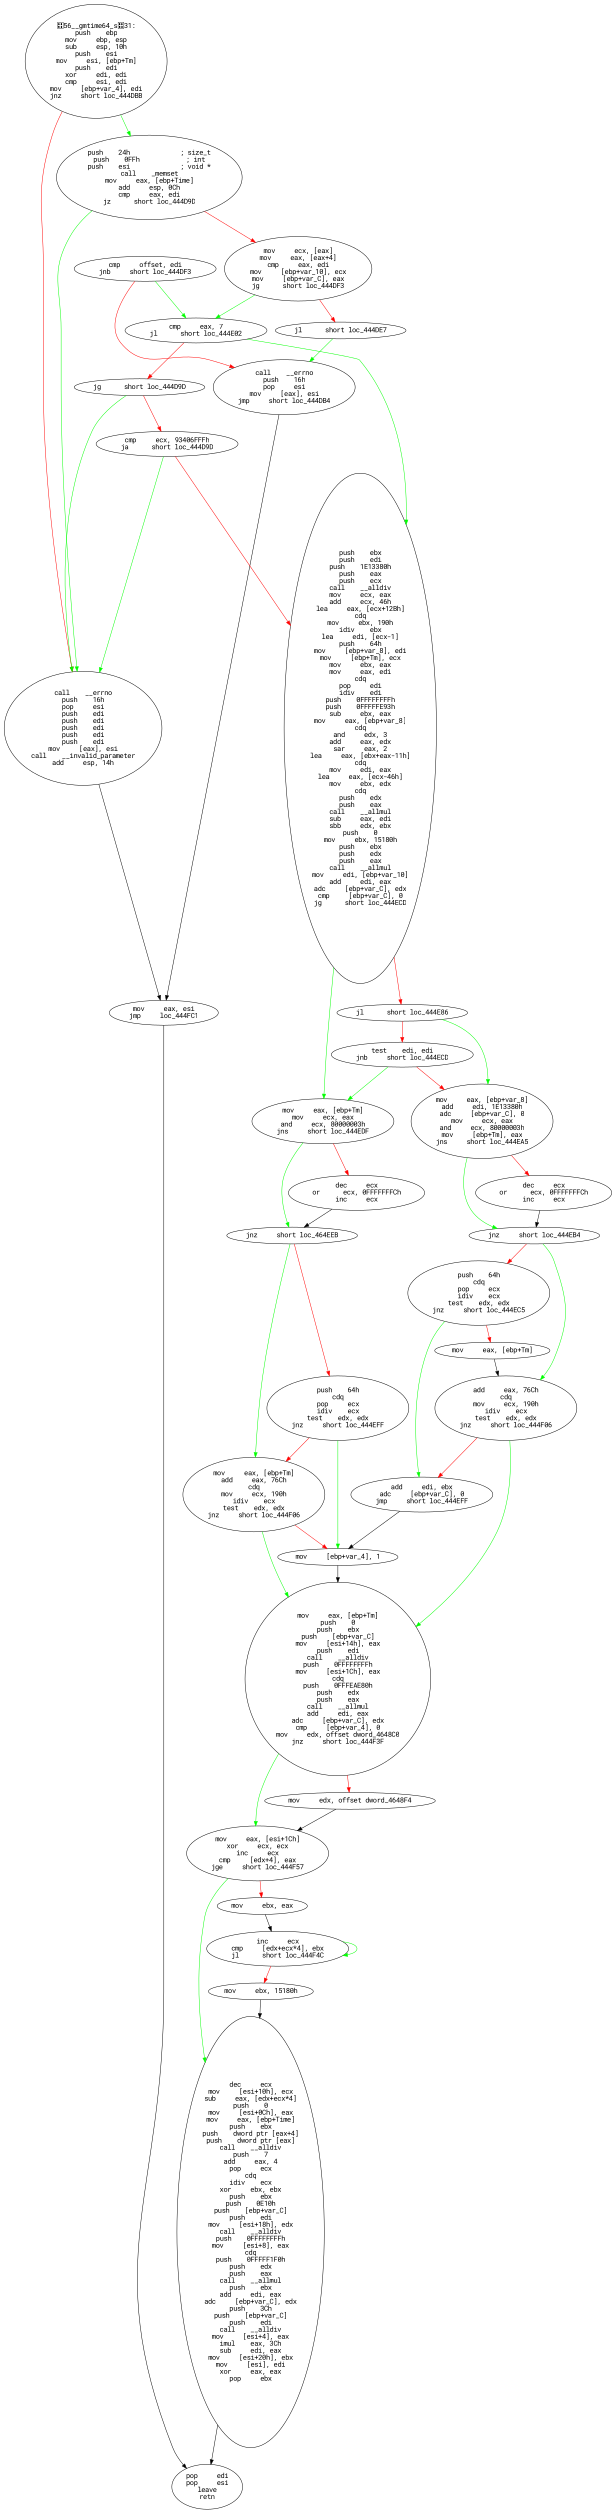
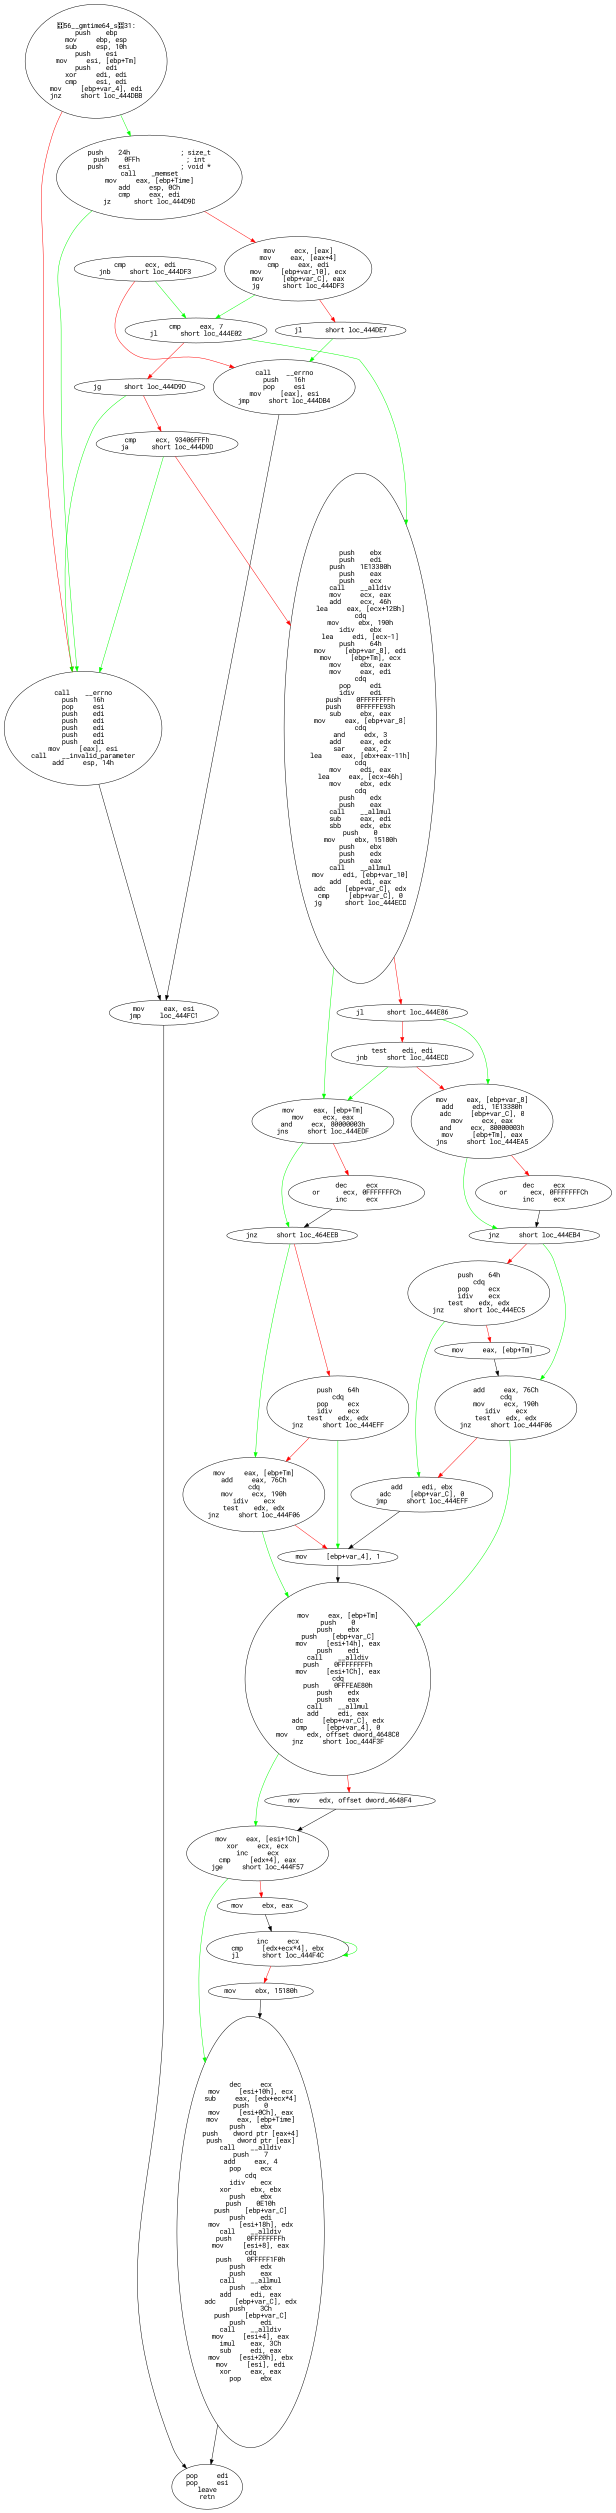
  digraph {
    fontname="Roboto Mono"
    node [fontname="Roboto Mono"]
    edge [color=green fontname="Roboto Mono"]
    n1 [label="56__gmtime64_s31:\npush    ebp\nmov     ebp, esp\nsub     esp, 10h\npush    esi\nmov     esi, [ebp+Tm]\npush    edi\nxor     edi, edi\ncmp     esi, edi\nmov     [ebp+var_4], edi\njnz     short loc_444DBB"]
    n2 [label="call    __errno\npush    16h\npop     esi\npush    edi\npush    edi\npush    edi\npush    edi\npush    edi\nmov     [eax], esi\ncall    __invalid_parameter\nadd     esp, 14h"]
    n3 [label="push    24h             ; size_t\npush    0FFh            ; int\npush    esi             ; void *\ncall    _memset\nmov     eax, [ebp+Time]\nadd     esp, 0Ch\ncmp     eax, edi\njz      short loc_444D9D"]
    n4 [label="mov     eax, esi\njmp     loc_444FC1"]
    n5 [label="mov     ecx, [eax]\nmov     eax, [eax+4]\ncmp     eax, edi\nmov     [ebp+var_10], ecx\nmov     [ebp+var_C], eax\njg      short loc_444DF3"]
    n6 [label="pop     edi\npop     esi\nleave\nretn"]
    n7 [label="jl      short loc_444DE7"]
    n8 [label="cmp     eax, 7\njl      short loc_444E02"]
    n9 [label="call    __errno\npush    16h\npop     esi\nmov     [eax], esi\njmp     short loc_444DB4"]
    n10 [label="jg      short loc_444D9D"]
    n11 [label="push    ebx\npush    edi\npush    1E13380h\npush    eax\npush    ecx\ncall    __alldiv\nmov     ecx, eax\nadd     ecx, 46h\nlea     eax, [ecx+12Bh]\ncdq\nmov     ebx, 190h\nidiv    ebx\nlea     edi, [ecx-1]\npush    64h\nmov     [ebp+var_8], edi\nmov     [ebp+Tm], ecx\nmov     ebx, eax\nmov     eax, edi\ncdq\npop     edi\nidiv    edi\npush    0FFFFFFFFh\npush    0FFFFFE93h\nsub     ebx, eax\nmov     eax, [ebp+var_8]\ncdq\nand     edx, 3\nadd     eax, edx\nsar     eax, 2\nlea     eax, [ebx+eax-11h]\ncdq\nmov     edi, eax\nlea     eax, [ecx-46h]\nmov     ebx, edx\ncdq\npush    edx\npush    eax\ncall    __allmul\nsub     eax, edi\nsbb     edx, ebx\npush    0\nmov     ebx, 15180h\npush    ebx\npush    edx\npush    eax\ncall    __allmul\nmov     edi, [ebp+var_10]\nadd     edi, eax\nadc     [ebp+var_C], edx\ncmp     [ebp+var_C], 0\njg      short loc_444ECD"]
-   n12 [label="cmp     offset, edi\njnb     short loc_444DF3"]
+   n12 [label="cmp     ecx, edi\njnb     short loc_444DF3"]
    n13 [label="cmp     ecx, 93406FFFh\nja      short loc_444D9D"]
    n14 [label="jl      short loc_444E86"]
    n15 [label="mov     eax, [ebp+Tm]\nmov     ecx, eax\nand     ecx, 80000003h\njns     short loc_444EDF"]
    n16 [label="test    edi, edi\njnb     short loc_444ECD"]
    n17 [label="mov     eax, [ebp+var_8]\nadd     edi, 1E13380h\nadc     [ebp+var_C], 0\nmov     ecx, eax\nand     ecx, 80000003h\nmov     [ebp+Tm], eax\njns     short loc_444EA5"]
    n18 [label="dec     ecx\nor      ecx, 0FFFFFFFCh\ninc     ecx"]
    n19 [label="jnz     short loc_464EEB"]
    n20 [label="dec     ecx\nor      ecx, 0FFFFFFFCh\ninc     ecx"]
    n21 [label="jnz     short loc_444EB4"]
    n22 [label="push    64h\ncdq\npop     ecx\nidiv    ecx\ntest    edx, edx\njnz     short loc_444EC5"]
    n23 [label="add     eax, 76Ch\ncdq\nmov     ecx, 190h\nidiv    ecx\ntest    edx, edx\njnz     short loc_444F06"]
    n24 [label="mov     eax, [ebp+Tm]"]
    n25 [label="add     edi, ebx\nadc     [ebp+var_C], 0\njmp     short loc_444EFF"]
    n26 [label="mov     eax, [ebp+Tm]\npush    0\npush    ebx\npush    [ebp+var_C]\nmov     [esi+14h], eax\npush    edi\ncall    __alldiv\npush    0FFFFFFFFh\nmov     [esi+1Ch], eax\ncdq\npush    0FFFEAE80h\npush    edx\npush    eax\ncall    __allmul\nadd     edi, eax\nadc     [ebp+var_C], edx\ncmp     [ebp+var_4], 0\nmov     edx, offset dword_4648C0\njnz     short loc_444F3F"]
    n27 [label="mov     [ebp+var_4], 1"]
    n28 [label="mov     edx, offset dword_4648F4"]
    n29 [label="mov     eax, [esi+1Ch]\nxor     ecx, ecx\ninc     ecx\ncmp     [edx+4], eax\njge     short loc_444F57"]
    n30 [label="push    64h\ncdq\npop     ecx\nidiv    ecx\ntest    edx, edx\njnz     short loc_444EFF"]
    n31 [label="mov     eax, [ebp+Tm]\nadd     eax, 76Ch\ncdq\nmov     ecx, 190h\nidiv    ecx\ntest    edx, edx\njnz     short loc_444F06"]
    n32 [label="mov     ebx, eax"]
    n33 [label="dec     ecx\nmov     [esi+10h], ecx\nsub     eax, [edx+ecx*4]\npush    0\nmov     [esi+0Ch], eax\nmov     eax, [ebp+Time]\npush    ebx\npush    dword ptr [eax+4]\npush    dword ptr [eax]\ncall    __alldiv\npush    7\nadd     eax, 4\npop     ecx\ncdq\nidiv    ecx\nxor     ebx, ebx\npush    ebx\npush    0E10h\npush    [ebp+var_C]\npush    edi\nmov     [esi+18h], edx\ncall    __alldiv\npush    0FFFFFFFFh\nmov     [esi+8], eax\ncdq\npush    0FFFFF1F0h\npush    edx\npush    eax\ncall    __allmul\npush    ebx\nadd     edi, eax\nadc     [ebp+var_C], edx\npush    3Ch\npush    [ebp+var_C]\npush    edi\ncall    __alldiv\nmov     [esi+4], eax\nimul    eax, 3Ch\nsub     edi, eax\nmov     [esi+20h], ebx\nmov     [esi], edi\nxor     eax, eax\npop     ebx"]
    n34 [label="inc     ecx\ncmp     [edx+ecx*4], ebx\njl      short loc_444F4C"]
    n35 [label="mov     ebx, 15180h"]
    n1 -> n2 [color=red]
    n1 -> n3
    n2 -> n4 [color=black]
    n3 -> n2
    n3 -> n5 [color=red]
    n4 -> n6 [color=black]
    n5 -> n7 [color=red]
    n5 -> n8
    n7 -> n9
    n8 -> n10 [color=red]
    n8 -> n11
    n9 -> n4 [color=black]
    n10 -> n2
    n10 -> n13 [color=red]
    n11 -> n14 [color=red]
    n11 -> n15
    n12 -> n8
    n12 -> n9 [color=red]
    n13 -> n2
    n13 -> n11 [color=red]
    n14 -> n16 [color=red]
    n14 -> n17
    n15 -> n18 [color=red]
    n15 -> n19
    n16 -> n15
    n16 -> n17 [color=red]
    n17 -> n20 [color=red]
    n17 -> n21
    n18 -> n19 [color=black]
    n19 -> n30 [color=red]
    n19 -> n31
    n20 -> n21 [color=black]
    n21 -> n22 [color=red]
    n21 -> n23
    n22 -> n24 [color=red]
    n22 -> n25
    n23 -> n25 [color=red]
    n23 -> n26
    n24 -> n23 [color=black]
    n25 -> n27 [color=black]
    n26 -> n28 [color=red]
    n26 -> n29
    n27 -> n26 [color=black]
    n28 -> n29 [color=black]
    n29 -> n32 [color=red]
    n29 -> n33
    n30 -> n27
    n30 -> n31 [color=red]
    n31 -> n26
    n31 -> n27 [color=red]
    n32 -> n34 [color=black]
    n33 -> n6 [color=black]
    n34 -> n34
    n34 -> n35 [color=red]
    n35 -> n33 [color=black]
  }
